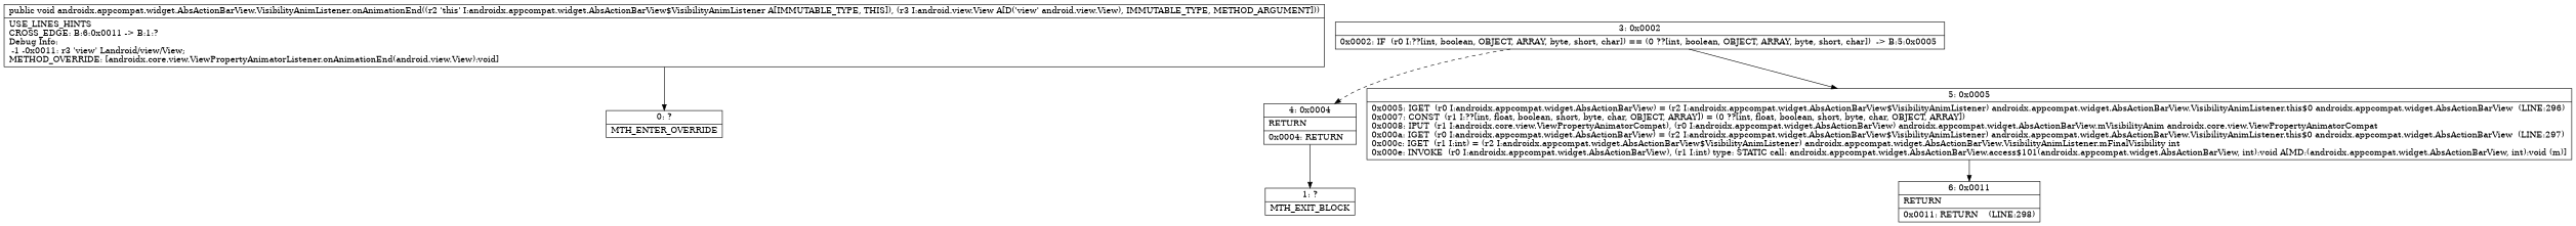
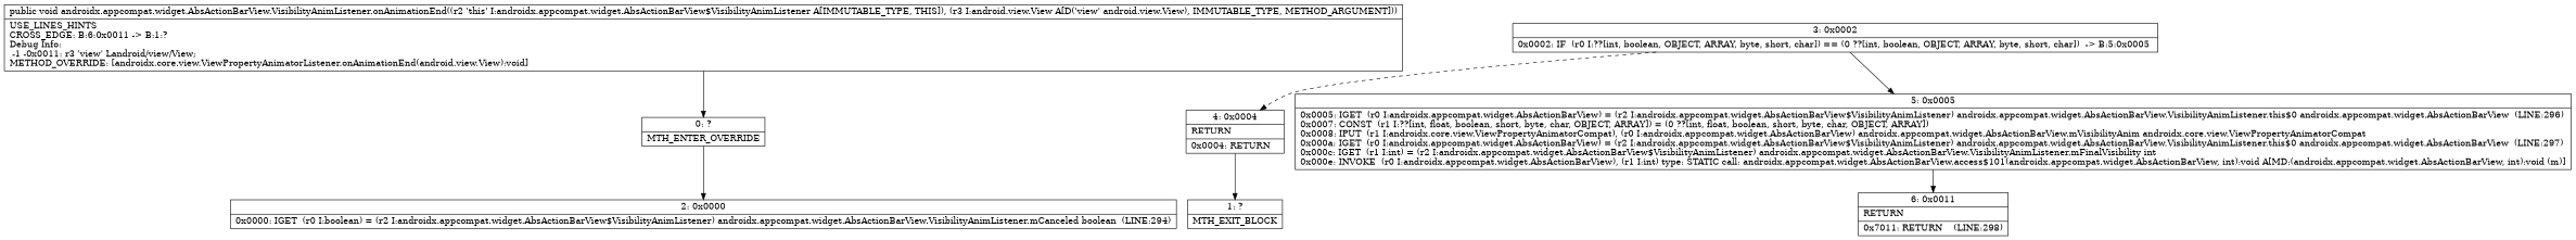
  digraph {
    node [shape=record]
    n1 [label="{0\:\ ?|MTH_ENTER_OVERRIDE\l}"]
+   n2 [label="{2\:\ 0x0000|0x0000: IGET  (r0 I:boolean) = (r2 I:androidx.appcompat.widget.AbsActionBarView$VisibilityAnimListener) androidx.appcompat.widget.AbsActionBarView.VisibilityAnimListener.mCanceled boolean  (LINE:294)\l}"]
    n3 [label="{3\:\ 0x0002|0x0002: IF  (r0 I:??[int, boolean, OBJECT, ARRAY, byte, short, char]) == (0 ??[int, boolean, OBJECT, ARRAY, byte, short, char])  \-\> B:5:0x0005 \l}"]
    n4 [label="{4\:\ 0x0004|RETURN\l|0x0004: RETURN   \l}"]
    n5 [label="{5\:\ 0x0005|0x0005: IGET  (r0 I:androidx.appcompat.widget.AbsActionBarView) = (r2 I:androidx.appcompat.widget.AbsActionBarView$VisibilityAnimListener) androidx.appcompat.widget.AbsActionBarView.VisibilityAnimListener.this$0 androidx.appcompat.widget.AbsActionBarView  (LINE:296)\l0x0007: CONST  (r1 I:??[int, float, boolean, short, byte, char, OBJECT, ARRAY]) = (0 ??[int, float, boolean, short, byte, char, OBJECT, ARRAY]) \l0x0008: IPUT  (r1 I:androidx.core.view.ViewPropertyAnimatorCompat), (r0 I:androidx.appcompat.widget.AbsActionBarView) androidx.appcompat.widget.AbsActionBarView.mVisibilityAnim androidx.core.view.ViewPropertyAnimatorCompat \l0x000a: IGET  (r0 I:androidx.appcompat.widget.AbsActionBarView) = (r2 I:androidx.appcompat.widget.AbsActionBarView$VisibilityAnimListener) androidx.appcompat.widget.AbsActionBarView.VisibilityAnimListener.this$0 androidx.appcompat.widget.AbsActionBarView  (LINE:297)\l0x000c: IGET  (r1 I:int) = (r2 I:androidx.appcompat.widget.AbsActionBarView$VisibilityAnimListener) androidx.appcompat.widget.AbsActionBarView.VisibilityAnimListener.mFinalVisibility int \l0x000e: INVOKE  (r0 I:androidx.appcompat.widget.AbsActionBarView), (r1 I:int) type: STATIC call: androidx.appcompat.widget.AbsActionBarView.access$101(androidx.appcompat.widget.AbsActionBarView, int):void A[MD:(androidx.appcompat.widget.AbsActionBarView, int):void (m)]\l}"]
    n6 [label="{1\:\ ?|MTH_EXIT_BLOCK\l}"]
-   n7 [label="{6\:\ 0x0011|RETURN\l|0x0011: RETURN    (LINE:298)\l}"]
+   n7 [label="{6\:\ 0x0011|RETURN\l|0x7011: RETURN    (LINE:298)\l}"]
    n8 [label="{public void androidx.appcompat.widget.AbsActionBarView.VisibilityAnimListener.onAnimationEnd((r2 'this' I:androidx.appcompat.widget.AbsActionBarView$VisibilityAnimListener A[IMMUTABLE_TYPE, THIS]), (r3 I:android.view.View A[D('view' android.view.View), IMMUTABLE_TYPE, METHOD_ARGUMENT]))  | USE_LINES_HINTS\lCROSS_EDGE: B:6:0x0011 \-\> B:1:?\lDebug Info:\l  \-1 \-0x0011: r3 'view' Landroid\/view\/View;\lMETHOD_OVERRIDE: [androidx.core.view.ViewPropertyAnimatorListener.onAnimationEnd(android.view.View):void]\l}"]
+   n1 -> n2
    n3 -> n4 [style=dashed]
    n3 -> n5
    n4 -> n6
    n5 -> n7
    n8 -> n1
  }
